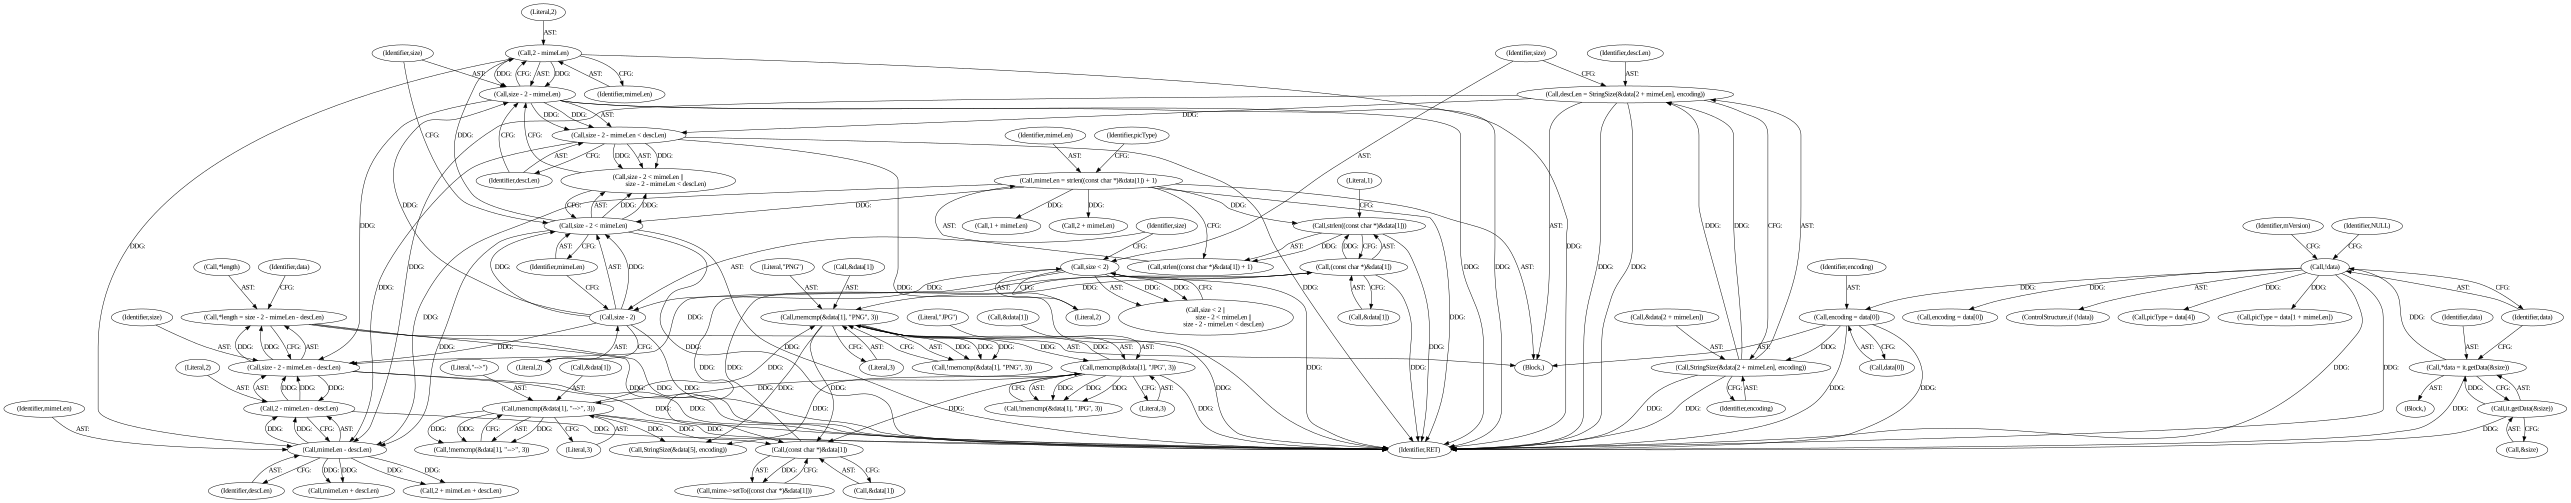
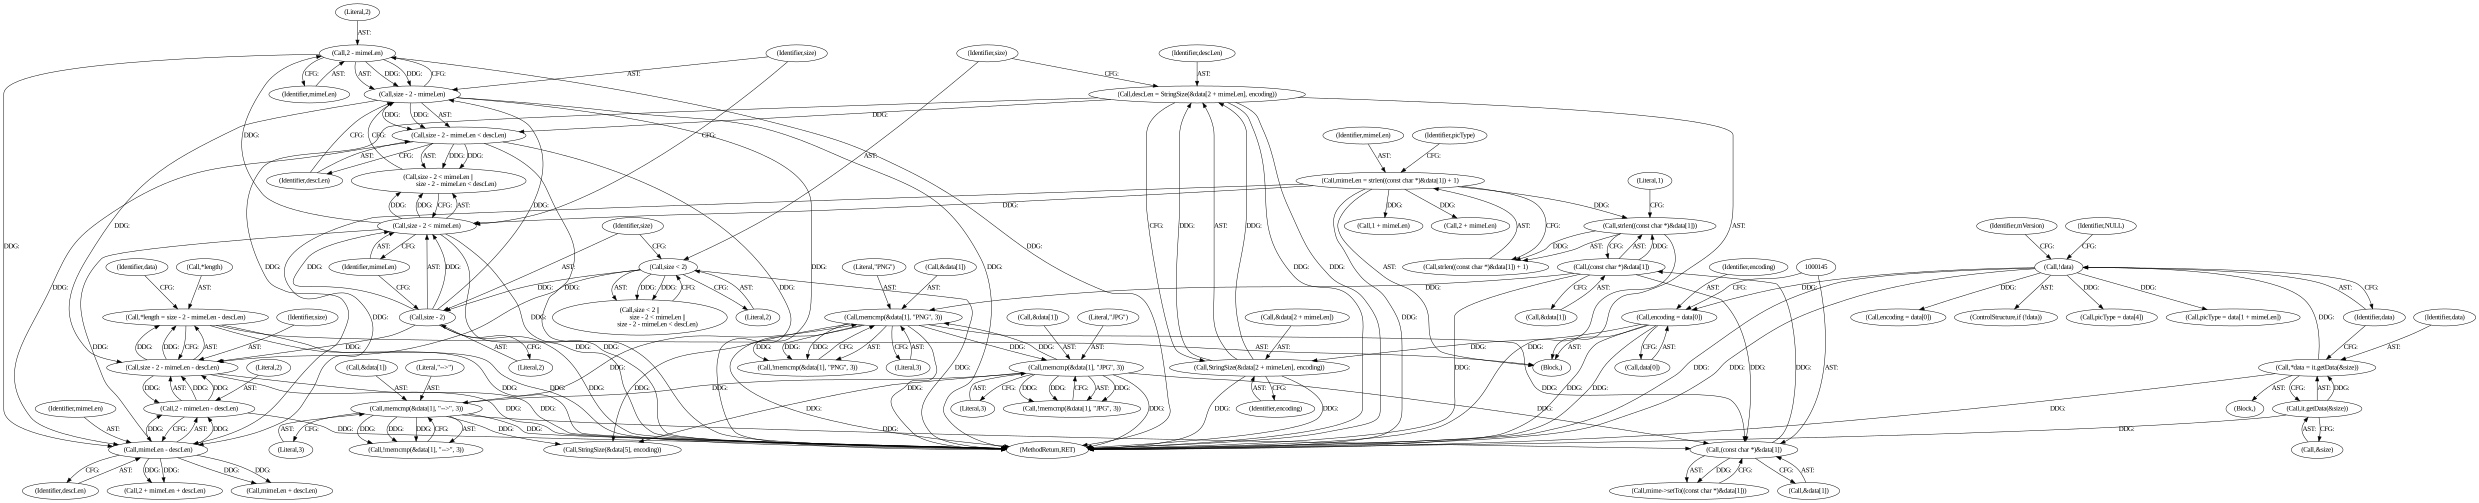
  digraph {
    fontname="Liberation Serif"
    node [fontname="Liberation Serif"]
    edge [fontname="Liberation Serif"]
    n1 [label="(Call,*length = size - 2 - mimeLen - descLen)"]
    n2 [label="(Call,size - 2 - mimeLen - descLen)"]
-   n3 [label="(Identifier,RET)"]
+   n3 [label="(MethodReturn,RET)"]
    n4 [label="(Block,)"]
    n5 [label="(Call,2 - mimeLen - descLen)"]
    n6 [label="(Call,mimeLen - descLen)"]
    n7 [label="(Call,size - 2 - mimeLen)"]
    n8 [label="(Call,2 - mimeLen)"]
    n9 [label="(Call,size - 2 - mimeLen < descLen)"]
    n10 [label="(Identifier,mimeLen)"]
    n11 [label="(Call,size - 2 < mimeLen ||\n                    size - 2 - mimeLen < descLen)"]
    n12 [label="(Identifier,descLen)"]
    n13 [label="(Call,size - 2)"]
    n14 [label="(Call,size - 2 < mimeLen)"]
    n15 [label="(Literal,2)"]
    n16 [label="(Identifier,mimeLen)"]
    n17 [label="(Call,size < 2)"]
    n18 [label="(Call,size < 2 ||\n                    size - 2 < mimeLen ||\n                    size - 2 - mimeLen < descLen)"]
    n19 [label="(Literal,2)"]
    n20 [label="(Identifier,descLen)"]
    n21 [label="(Call,2 + mimeLen + descLen)"]
    n22 [label="(Call,mimeLen + descLen)"]
    n23 [label="(Call,mimeLen = strlen((const char *)&data[1]) + 1)"]
    n24 [label="(Call,1 + mimeLen)"]
    n25 [label="(Call,2 + mimeLen)"]
    n26 [label="(Call,strlen((const char *)&data[1]) + 1)"]
    n27 [label="(Call,strlen((const char *)&data[1]))"]
    n28 [label="(Call,(const char *)&data[1])"]
    n29 [label="(Call,(const char *)&data[1])"]
    n30 [label="(Call,memcmp(&data[1], \"PNG\", 3))"]
    n31 [label="(Call,&data[1])"]
    n32 [label="(Call,mime->setTo((const char *)&data[1]))"]
    n33 [label="(Call,&data[1])"]
    n34 [label="(Call,memcmp(&data[1], \"JPG\", 3))"]
    n35 [label="(Call,StringSize(&data[5], encoding))"]
    n36 [label="(Literal,3)"]
    n37 [label="(Call,!memcmp(&data[1], \"PNG\", 3))"]
    n38 [label="(Call,memcmp(&data[1], \"-->\", 3))"]
    n39 [label="(Call,!memcmp(&data[1], \"JPG\", 3))"]
    n40 [label="(Literal,3)"]
    n41 [label="(Call,!memcmp(&data[1], \"-->\", 3))"]
    n42 [label="(Literal,3)"]
    n43 [label="(Call,descLen = StringSize(&data[2 + mimeLen], encoding))"]
    n44 [label="(Call,StringSize(&data[2 + mimeLen], encoding))"]
    n45 [label="(Identifier,encoding)"]
    n46 [label="(Call,encoding = data[0])"]
    n47 [label="(Call,data[0])"]
    n48 [label="(Call,!data)"]
    n49 [label="(ControlStructure,if (!data))"]
    n50 [label="(Call,picType = data[4])"]
    n51 [label="(Identifier,data)"]
    n52 [label="(Call,picType = data[1 + mimeLen])"]
    n53 [label="(Call,encoding = data[0])"]
    n54 [label="(Call,*data = it.getData(&size))"]
    n55 [label="(Call,it.getData(&size))"]
    n56 [label="(Block,)"]
    n57 [label="(Call,&size)"]
    n58 [label="(Identifier,encoding)"]
    n59 [label="(Identifier,size)"]
    n60 [label="(Identifier,data)"]
    n61 [label="(Literal,\"JPG\")"]
    n62 [label="(Call,&data[1])"]
    n63 [label="(Identifier,size)"]
    n64 [label="(Call,*length)"]
    n65 [label="(Identifier,size)"]
    n66 [label="(Literal,1)"]
    n67 [label="(Identifier,picType)"]
    n68 [label="(Literal,\"-->\")"]
    n69 [label="(Identifier,mimeLen)"]
    n70 [label="(Literal,2)"]
    n71 [label="(Identifier,data)"]
    n72 [label="(Literal,\"PNG\")"]
    n73 [label="(Literal,2)"]
    n74 [label="(Identifier,mVersion)"]
    n75 [label="(Identifier,NULL)"]
    n76 [label="(Call,&data[1])"]
    n77 [label="(Identifier,size)"]
    n78 [label="(Identifier,descLen)"]
    n79 [label="(Identifier,mimeLen)"]
    n80 [label="(Call,&data[2 + mimeLen])"]
    n81 [label="(Call,&data[1])"]
+   1000145
    n1 -> n2 [label="CFG: "]
    n1 -> n3 [label="DDG: "]
    n1 -> n3 [label="DDG: "]
    n1 -> n4 [label="AST: "]
    n2 -> n1 [label="AST: "]
    n2 -> n1 [label="DDG: "]
    n2 -> n1 [label="DDG: "]
    n2 -> n3 [label="DDG: "]
    n2 -> n3 [label="DDG: "]
    n2 -> n5 [label="DDG: "]
    n5 -> n2 [label="AST: "]
    n5 -> n2 [label="DDG: "]
    n5 -> n2 [label="DDG: "]
    n5 -> n3 [label="DDG: "]
    n5 -> n6 [label="CFG: "]
    n6 -> n5 [label="AST: "]
    n6 -> n5 [label="DDG: "]
    n6 -> n5 [label="DDG: "]
    n6 -> n20 [label="CFG: "]
    n6 -> n21 [label="DDG: "]
    n6 -> n21 [label="DDG: "]
    n6 -> n22 [label="DDG: "]
    n6 -> n22 [label="DDG: "]
    n7 -> n2 [label="DDG: "]
    n7 -> n3 [label="DDG: "]
    n7 -> n3 [label="DDG: "]
    n7 -> n8 [label="CFG: "]
    n7 -> n9 [label="AST: "]
    n7 -> n9 [label="DDG: "]
    n7 -> n9 [label="DDG: "]
    n8 -> n3 [label="DDG: "]
    n8 -> n6 [label="DDG: "]
    n8 -> n7 [label="AST: "]
    n8 -> n7 [label="DDG: "]
    n8 -> n7 [label="DDG: "]
    n8 -> n10 [label="CFG: "]
    n9 -> n3 [label="DDG: "]
    n9 -> n3 [label="DDG: "]
    n9 -> n6 [label="DDG: "]
    n9 -> n11 [label="AST: "]
    n9 -> n11 [label="DDG: "]
    n9 -> n11 [label="DDG: "]
    n9 -> n12 [label="CFG: "]
    n10 -> n8 [label="AST: "]
    n11 -> n7 [label="CFG: "]
    n11 -> n14 [label="CFG: "]
    n12 -> n7 [label="CFG: "]
    n12 -> n9 [label="AST: "]
    n13 -> n2 [label="DDG: "]
    n13 -> n3 [label="DDG: "]
    n13 -> n7 [label="DDG: "]
    n13 -> n14 [label="AST: "]
    n13 -> n14 [label="DDG: "]
    n13 -> n14 [label="DDG: "]
    n13 -> n15 [label="CFG: "]
    n14 -> n3 [label="DDG: "]
    n14 -> n3 [label="DDG: "]
    n14 -> n6 [label="DDG: "]
    n14 -> n8 [label="DDG: "]
    n14 -> n11 [label="AST: "]
    n14 -> n11 [label="DDG: "]
    n14 -> n11 [label="DDG: "]
    n14 -> n16 [label="CFG: "]
    n15 -> n13 [label="AST: "]
    n16 -> n13 [label="CFG: "]
    n16 -> n14 [label="AST: "]
    n17 -> n2 [label="DDG: "]
    n17 -> n3 [label="DDG: "]
    n17 -> n13 [label="DDG: "]
    n17 -> n18 [label="AST: "]
    n17 -> n18 [label="DDG: "]
    n17 -> n18 [label="DDG: "]
    n17 -> n19 [label="CFG: "]
    n18 -> n17 [label="CFG: "]
    n19 -> n17 [label="AST: "]
    n20 -> n6 [label="AST: "]
    n23 -> n3 [label="DDG: "]
    n23 -> n4 [label="AST: "]
    n23 -> n6 [label="DDG: "]
    n23 -> n14 [label="DDG: "]
    n23 -> n24 [label="DDG: "]
    n23 -> n25 [label="DDG: "]
    n23 -> n26 [label="CFG: "]
    n23 -> n27 [label="DDG: "]
    n26 -> n23 [label="AST: "]
    n27 -> n3 [label="DDG: "]
    n27 -> n26 [label="AST: "]
    n27 -> n26 [label="DDG: "]
    n27 -> n28 [label="CFG: "]
    n28 -> n3 [label="DDG: "]
    n28 -> n27 [label="AST: "]
    n28 -> n27 [label="DDG: "]
    n28 -> n29 [label="DDG: "]
    n28 -> n30 [label="DDG: "]
    n28 -> n31 [label="CFG: "]
    n29 -> n28 [label="DDG: "]
    n29 -> n32 [label="AST: "]
    n29 -> n32 [label="DDG: "]
    n29 -> n33 [label="CFG: "]
    n30 -> n3 [label="DDG: "]
    n30 -> n29 [label="DDG: "]
    n30 -> n34 [label="DDG: "]
    n30 -> n35 [label="DDG: "]
    n30 -> n36 [label="CFG: "]
    n30 -> n37 [label="AST: "]
    n30 -> n37 [label="DDG: "]
    n30 -> n37 [label="DDG: "]
    n30 -> n37 [label="DDG: "]
    n31 -> n28 [label="AST: "]
    n32 -> n29 [label="CFG: "]
    n33 -> n29 [label="AST: "]
    n34 -> n3 [label="DDG: "]
    n34 -> n29 [label="DDG: "]
    n34 -> n30 [label="DDG: "]
    n34 -> n35 [label="DDG: "]
    n34 -> n38 [label="DDG: "]
    n34 -> n39 [label="AST: "]
    n34 -> n39 [label="DDG: "]
    n34 -> n39 [label="DDG: "]
    n34 -> n39 [label="DDG: "]
    n34 -> n40 [label="CFG: "]
    n36 -> n30 [label="AST: "]
    n37 -> n30 [label="CFG: "]
    n38 -> n3 [label="DDG: "]
    n38 -> n29 [label="DDG: "]
    n38 -> n30 [label="DDG: "]
    n38 -> n35 [label="DDG: "]
    n38 -> n41 [label="AST: "]
    n38 -> n41 [label="DDG: "]
    n38 -> n41 [label="DDG: "]
    n38 -> n41 [label="DDG: "]
    n38 -> n42 [label="CFG: "]
    n39 -> n34 [label="CFG: "]
    n40 -> n34 [label="AST: "]
    n41 -> n38 [label="CFG: "]
    n42 -> n38 [label="AST: "]
    n43 -> n3 [label="DDG: "]
    n43 -> n3 [label="DDG: "]
    n43 -> n4 [label="AST: "]
    n43 -> n6 [label="DDG: "]
    n43 -> n9 [label="DDG: "]
    n43 -> n44 [label="CFG: "]
    n44 -> n3 [label="DDG: "]
    n44 -> n3 [label="DDG: "]
    n44 -> n43 [label="AST: "]
    n44 -> n43 [label="DDG: "]
    n44 -> n43 [label="DDG: "]
    n44 -> n45 [label="CFG: "]
    n45 -> n44 [label="AST: "]
    n46 -> n3 [label="DDG: "]
    n46 -> n3 [label="DDG: "]
    n46 -> n4 [label="AST: "]
    n46 -> n44 [label="DDG: "]
    n46 -> n47 [label="CFG: "]
    n47 -> n46 [label="AST: "]
    n48 -> n3 [label="DDG: "]
    n48 -> n3 [label="DDG: "]
    n48 -> n46 [label="DDG: "]
    n48 -> n49 [label="AST: "]
    n48 -> n50 [label="DDG: "]
    n48 -> n51 [label="CFG: "]
    n48 -> n52 [label="DDG: "]
    n48 -> n53 [label="DDG: "]
    n51 -> n48 [label="AST: "]
    n51 -> n54 [label="CFG: "]
    n54 -> n3 [label="DDG: "]
    n54 -> n48 [label="DDG: "]
    n54 -> n55 [label="CFG: "]
    n54 -> n56 [label="AST: "]
    n55 -> n3 [label="DDG: "]
    n55 -> n54 [label="AST: "]
    n55 -> n54 [label="DDG: "]
    n55 -> n57 [label="CFG: "]
    n57 -> n55 [label="AST: "]
    n58 -> n46 [label="AST: "]
    n59 -> n13 [label="AST: "]
    n59 -> n17 [label="CFG: "]
    n60 -> n1 [label="CFG: "]
    n61 -> n34 [label="AST: "]
    n62 -> n38 [label="AST: "]
    n63 -> n17 [label="AST: "]
    n63 -> n43 [label="CFG: "]
    n64 -> n1 [label="AST: "]
    n65 -> n2 [label="AST: "]
    n66 -> n27 [label="CFG: "]
    n67 -> n23 [label="CFG: "]
    n68 -> n38 [label="AST: "]
    n69 -> n6 [label="AST: "]
    n70 -> n8 [label="AST: "]
    n71 -> n54 [label="AST: "]
    n72 -> n30 [label="AST: "]
    n73 -> n5 [label="AST: "]
    n74 -> n48 [label="CFG: "]
    n75 -> n48 [label="CFG: "]
    n76 -> n30 [label="AST: "]
    n77 -> n7 [label="AST: "]
    n77 -> n14 [label="CFG: "]
    n78 -> n43 [label="AST: "]
    n79 -> n23 [label="AST: "]
    n80 -> n44 [label="AST: "]
    n81 -> n34 [label="AST: "]
+   1000145 -> n29 [label="AST: "]
+   1000145 -> n46 [label="CFG: "]
  }
